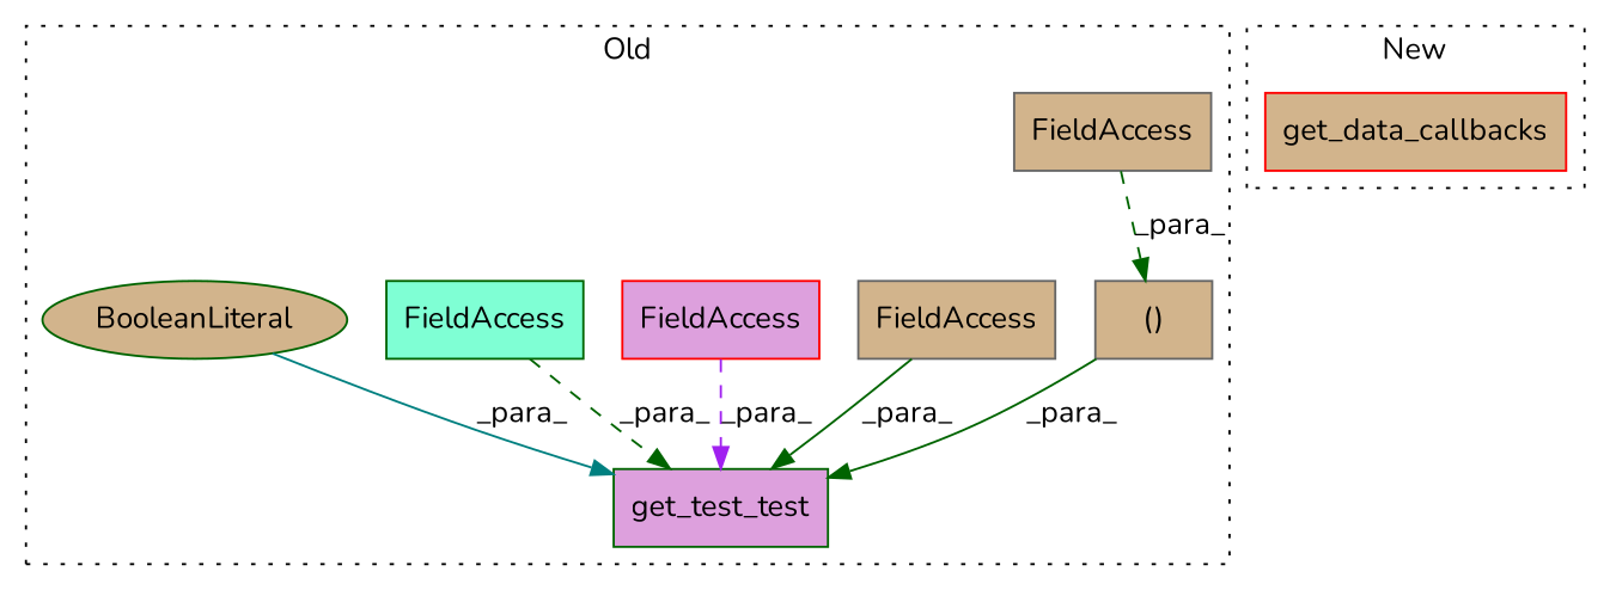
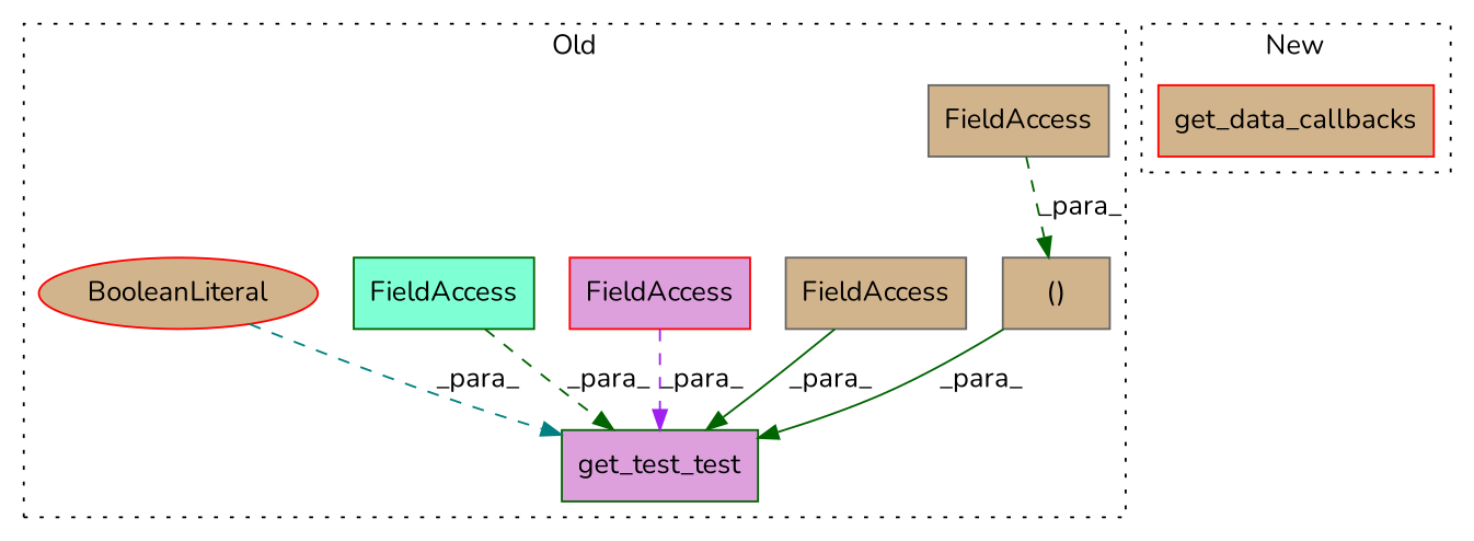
  digraph {
    fontname=Nunito
    node [a=22 color=gray40 fillcolor=tan fontname=Nunito shape=box style=filled]
    edge [color=darkgreen fontname=Nunito style=solid]
    n1 [a=106 l=33 label="()" s=1636]
    n2 [l=9 label=FieldAccess s=1660]
    n3 [a=32 color=darkgreen fillcolor=plum l="14,1" label=get_test_test s="1590,1687"]
    n4 [l=12 label=FieldAccess s=1618]
    n5 [color=red fillcolor=plum l=11 label=FieldAccess s=1676]
    n6 [color=darkgreen fillcolor=aquamarine l=13 label=FieldAccess s=1604]
-   n7 [a=9 color=darkgreen l=4 label=BooleanLiteral s=1671 shape=ellipse]
+   n7 [a=9 color=red l=4 label=BooleanLiteral s=1671 shape=ellipse]
    n8 [a=32 color=red l=20 label=get_data_callbacks s=1795]
    subgraph cluster_1 {
      label=Old
      style=dotted
      n1
      n2
      n3
      n4
      n5
      n6
      n7
    }
    subgraph cluster_2 {
      label=New
      style=dotted
      n8
    }
    n1 -> n3 [label=_para_]
    n2 -> n1 [label=_para_ style=dashed]
    n4 -> n3 [label=_para_]
    n5 -> n3 [color=purple label=_para_ style=dashed]
    n6 -> n3 [label=_para_ style=dashed]
-   n7 -> n3 [color=teal label=_para_]
+   n7 -> n3 [color=teal label=_para_ style=dashed]
  }
